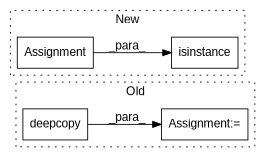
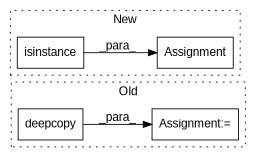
  digraph {
    fontname="Liberation Sans"
    rankdir=LR
    node [a=32 fontname="Liberation Sans" shape=box]
    edge [fontname="Liberation Sans"]
    n1 [l="9,1" label=deepcopy s="1502,1531"]
    n2 [a=7 l=1 label="Assignment:=" s=1449]
    n3 [l="11,1" label=isinstance s="1629,1651"]
    n4 [a=22 l=5 label=Assignment s=1646]
    subgraph cluster_1 {
      label=Old
      style=dotted
      n1
      n2
    }
    subgraph cluster_2 {
      label=New
      style=dotted
      n3
      n4
    }
    n1 -> n2 [label=_para_]
-   n4 -> n3 [label=_para_]
+   n3 -> n4 [label=_para_]
  }
